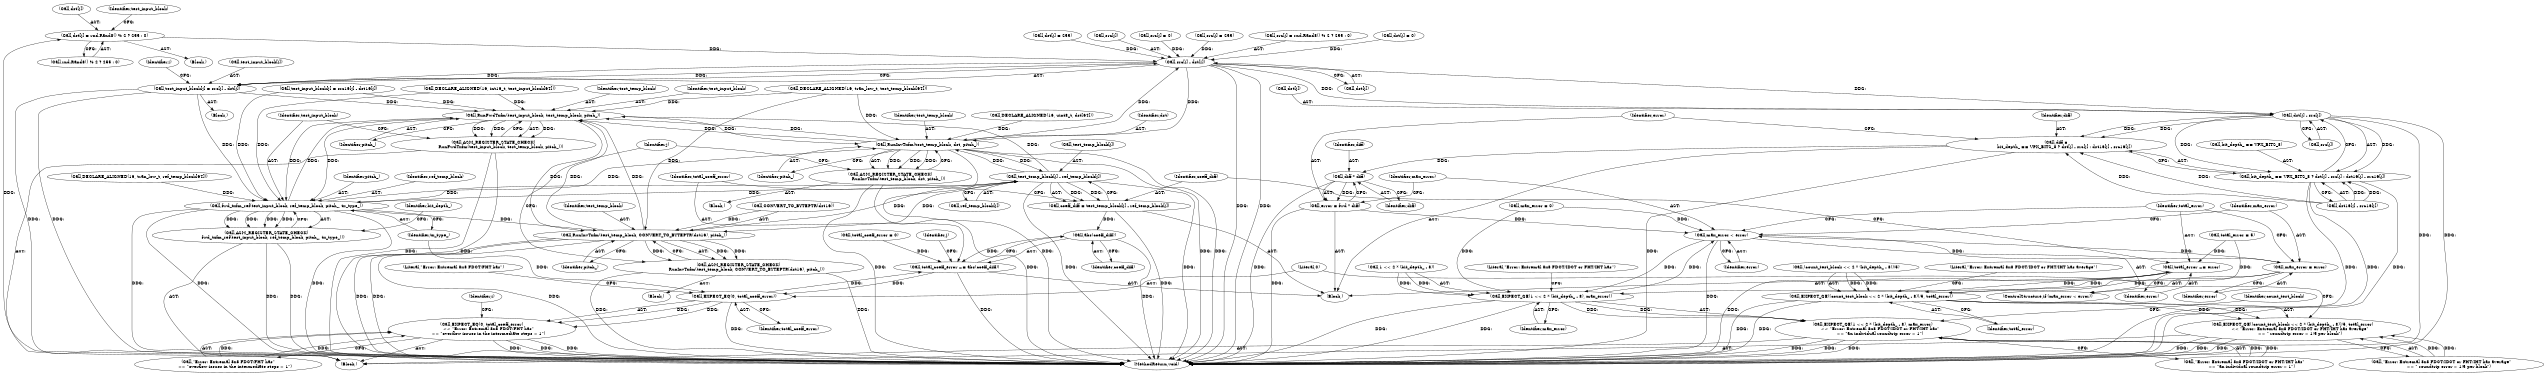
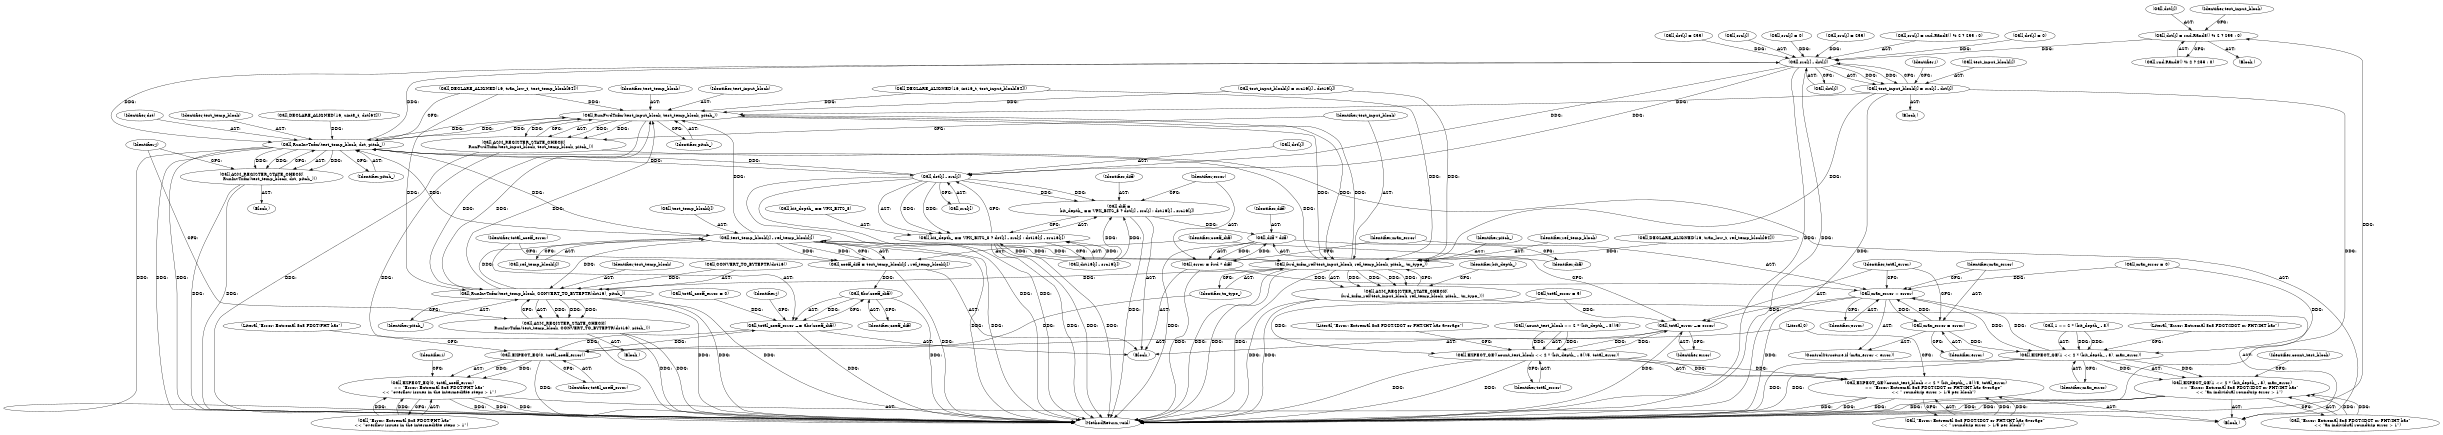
  digraph {
    n1 [label="(Call,dst[j] = rnd.Rand8() % 2 ? 255 : 0)"]
    n2 [label="(Call,src[j] - dst[j])"]
    n3 [label="(Call,rnd.Rand8() % 2 ? 255 : 0)"]
    n4 [label="(Block,)"]
    n5 [label="(MethodReturn,void)"]
    n6 [label="(Call,test_input_block[j] = src[j] - dst[j])"]
    n7 [label="(Call,RunInvTxfm(test_temp_block, dst, pitch_))"]
    n8 [label="(Call,dst[j] - src[j])"]
    n9 [label="(Call,dst[j])"]
    n10 [label="(Call,RunFwdTxfm(test_input_block, test_temp_block, pitch_))"]
    n11 [label="(Call,fwd_txfm_ref(test_input_block, ref_temp_block, pitch_, tx_type_))"]
    n12 [label="(Block,)"]
    n13 [label="(Call,test_temp_block[j] - ref_temp_block[j])"]
    n14 [label="(Call,ASM_REGISTER_STATE_CHECK(\n            RunInvTxfm(test_temp_block, dst, pitch_)))"]
    n15 [label="(Identifier,pitch_)"]
    n16 [label="(Call,diff =\n            bit_depth_ == VPX_BITS_8 ? dst[j] - src[j] : dst16[j] - src16[j])"]
    n17 [label="(Call,bit_depth_ == VPX_BITS_8 ? dst[j] - src[j] : dst16[j] - src16[j])"]
    n18 [label="(Call,src[j])"]
    n19 [label="(Call,ASM_REGISTER_STATE_CHECK(\n           RunFwdTxfm(test_input_block, test_temp_block, pitch_)))"]
    n20 [label="(Call,RunInvTxfm(test_temp_block, CONVERT_TO_BYTEPTR(dst16), pitch_))"]
    n21 [label="(Identifier,pitch_)"]
    n22 [label="(Call,ASM_REGISTER_STATE_CHECK(\n          fwd_txfm_ref(test_input_block, ref_temp_block, pitch_, tx_type_)))"]
    n23 [label="(Identifier,tx_type_)"]
    n24 [label="(Block,)"]
    n25 [label="(Call,ASM_REGISTER_STATE_CHECK(\n            RunInvTxfm(test_temp_block, CONVERT_TO_BYTEPTR(dst16), pitch_)))"]
    n26 [label="(Identifier,pitch_)"]
    n27 [label="(Call,coeff_diff = test_temp_block[j] - ref_temp_block[j])"]
    n28 [label="(Call,ref_temp_block[j])"]
    n29 [label="(Call,EXPECT_EQ(0, total_coeff_error))"]
    n30 [label="(Block,)"]
    n31 [label="(Call,diff * diff)"]
    n32 [label="(Block,)"]
    n33 [label="(Call,dst16[j] - src16[j])"]
    n34 [label="(Call,error = fwd * diff)"]
    n35 [label="(Identifier,diff)"]
    n36 [label="(Call,max_error < error)"]
    n37 [label="(Call,max_error = error)"]
    n38 [label="(Call,EXPECT_GE(1 << 2 * (bit_depth_ - 8), max_error))"]
    n39 [label="(Call,total_error += error)"]
    n40 [label="(Identifier,error)"]
    n41 [label="(ControlStructure,if (max_error < error))"]
    n42 [label="(Identifier,error)"]
    n43 [label="(Call,EXPECT_GE(1 << 2 * (bit_depth_ - 8), max_error)\n           << \"Error: Extremal 8x8 FDCT/IDCT or FHT/IHT has\"\n           << \"an individual roundtrip error > 1\")"]
    n44 [label="(Identifier,max_error)"]
    n45 [label="(Call,EXPECT_GE((count_test_block << 2 * (bit_depth_ - 8))/5, total_error))"]
    n46 [label="(Identifier,error)"]
    n47 [label="(Call,\"Error: Extremal 8x8 FDCT/IDCT or FHT/IHT has\"\n           << \"an individual roundtrip error > 1\")"]
    n48 [label="(Call,EXPECT_GE((count_test_block << 2 * (bit_depth_ - 8))/5, total_error)\n           << \"Error: Extremal 8x8 FDCT/IDCT or FHT/IHT has average\"\n           << \" roundtrip error > 1/5 per block\")"]
    n49 [label="(Identifier,total_error)"]
    n50 [label="(Call,\"Error: Extremal 8x8 FDCT/IDCT or FHT/IHT has average\"\n           << \" roundtrip error > 1/5 per block\")"]
    n51 [label="(Call,abs(coeff_diff))"]
    n52 [label="(Block,)"]
    n53 [label="(Call,total_coeff_error += abs(coeff_diff))"]
    n54 [label="(Identifier,coeff_diff)"]
    n55 [label="(Call,EXPECT_EQ(0, total_coeff_error)\n          << \"Error: Extremal 8x8 FDCT/FHT has\"\n          << \"overflow issues in the intermediate steps > 1\")"]
    n56 [label="(Identifier,total_coeff_error)"]
    n57 [label="(Call,\"Error: Extremal 8x8 FDCT/FHT has\"\n          << \"overflow issues in the intermediate steps > 1\")"]
    n58 [label="(Identifier,j)"]
    n59 [label="(Call,1 << 2 * (bit_depth_ - 8))"]
    n60 [label="(Call,total_coeff_error = 0)"]
    n61 [label="(Identifier,count_test_block)"]
    n62 [label="(Call,src[j] = 0)"]
    n63 [label="(Call,src[j] = 255)"]
    n64 [label="(Identifier,j)"]
    n65 [label="(Identifier,dst)"]
    n66 [label="(Call,src[j] = rnd.Rand8() % 2 ? 255 : 0)"]
    n67 [label="(Call,CONVERT_TO_BYTEPTR(dst16))"]
    n68 [label="(Call,test_input_block[j] = src16[j] - dst16[j])"]
    n69 [label="(Call,bit_depth_ == VPX_BITS_8)"]
    n70 [label="(Call,max_error = 0)"]
    n71 [label="(Identifier,error)"]
    n72 [label="(Literal,\"Error: Extremal 8x8 FDCT/IDCT or FHT/IHT has\")"]
    n73 [label="(Literal,\"Error: Extremal 8x8 FDCT/IDCT or FHT/IHT has average\")"]
    n74 [label="(Identifier,test_temp_block)"]
    n75 [label="(Identifier,i)"]
    n76 [label="(Call,dst[j] = 0)"]
    n77 [label="(Identifier,total_coeff_error)"]
    n78 [label="(Identifier,diff)"]
    n79 [label="(Call,dst[j])"]
    n80 [label="(Identifier,test_temp_block)"]
    n81 [label="(Call,test_temp_block[j])"]
    n82 [label="(Identifier,pitch_)"]
    n83 [label="(Identifier,max_error)"]
    n84 [label="(Call,DECLARE_ALIGNED(16, int16_t, test_input_block[64]))"]
    n85 [label="(Identifier,diff)"]
    n86 [label="(Call,DECLARE_ALIGNED(16, uint8_t, dst[64]))"]
    n87 [label="(Identifier,bit_depth_)"]
    n88 [label="(Identifier,coeff_diff)"]
    n89 [label="(Identifier,test_temp_block)"]
    n90 [label="(Call,dst[j] = 255)"]
    n91 [label="(Call,(count_test_block << 2 * (bit_depth_ - 8))/5)"]
    n92 [label="(Call,DECLARE_ALIGNED(16, tran_low_t, test_temp_block[64]))"]
    n93 [label="(Identifier,test_input_block)"]
    n94 [label="(Identifier,test_input_block)"]
    n95 [label="(Call,dst[j])"]
    n96 [label="(Literal,0)"]
    n97 [label="(Identifier,total_error)"]
    n98 [label="(Call,src[j])"]
    n99 [label="(Identifier,j)"]
    n100 [label="(Identifier,max_error)"]
    n101 [label="(Identifier,ref_temp_block)"]
    n102 [label="(Identifier,test_input_block)"]
    n103 [label="(Call,total_error = 5)"]
    n104 [label="(Call,DECLARE_ALIGNED(16, tran_low_t, ref_temp_block[64]))"]
    n105 [label="(Literal,\"Error: Extremal 8x8 FDCT/FHT has\")"]
    n106 [label="(Call,test_input_block[j])"]
    n1 -> n2 [label="DDG: "]
    n1 -> n3 [label="CFG: "]
    n1 -> n4 [label="AST: "]
    n2 -> n5 [label="DDG: "]
    n2 -> n5 [label="DDG: "]
    n2 -> n6 [label="AST: "]
    n2 -> n6 [label="DDG: "]
    n2 -> n6 [label="DDG: "]
    n2 -> n7 [label="DDG: "]
    n2 -> n8 [label="DDG: "]
    n2 -> n8 [label="DDG: "]
    n2 -> n9 [label="CFG: "]
    n3 -> n1 [label="AST: "]
    n5 -> n1 [label="DDG: "]
    n6 -> n2 [label="CFG: "]
    n6 -> n5 [label="DDG: "]
    n6 -> n5 [label="DDG: "]
    n6 -> n10 [label="DDG: "]
    n6 -> n11 [label="DDG: "]
    n6 -> n12 [label="AST: "]
    n7 -> n2 [label="DDG: "]
    n7 -> n5 [label="DDG: "]
    n7 -> n5 [label="DDG: "]
    n7 -> n5 [label="DDG: "]
+   n7 -> n8 [label="DDG: "]
    n7 -> n10 [label="DDG: "]
    n7 -> n10 [label="DDG: "]
    n7 -> n13 [label="DDG: "]
    n7 -> n14 [label="AST: "]
    n7 -> n14 [label="DDG: "]
    n7 -> n14 [label="DDG: "]
    n7 -> n14 [label="DDG: "]
    n7 -> n15 [label="CFG: "]
    n8 -> n5 [label="DDG: "]
    n8 -> n5 [label="DDG: "]
+   n8 -> n7 [label="DDG: "]
    n8 -> n16 [label="DDG: "]
    n8 -> n16 [label="DDG: "]
    n8 -> n17 [label="AST: "]
    n8 -> n17 [label="DDG: "]
    n8 -> n17 [label="DDG: "]
    n8 -> n18 [label="CFG: "]
    n9 -> n2 [label="AST: "]
    n10 -> n7 [label="DDG: "]
    n10 -> n11 [label="DDG: "]
    n10 -> n11 [label="DDG: "]
    n10 -> n19 [label="AST: "]
    n10 -> n19 [label="DDG: "]
    n10 -> n19 [label="DDG: "]
    n10 -> n19 [label="DDG: "]
    n10 -> n20 [label="DDG: "]
    n10 -> n21 [label="CFG: "]
    n11 -> n5 [label="DDG: "]
    n11 -> n5 [label="DDG: "]
    n11 -> n5 [label="DDG: "]
    n11 -> n7 [label="DDG: "]
    n11 -> n10 [label="DDG: "]
    n11 -> n13 [label="DDG: "]
    n11 -> n20 [label="DDG: "]
    n11 -> n22 [label="AST: "]
    n11 -> n22 [label="DDG: "]
    n11 -> n22 [label="DDG: "]
    n11 -> n22 [label="DDG: "]
    n11 -> n22 [label="DDG: "]
    n11 -> n23 [label="CFG: "]
    n13 -> n5 [label="DDG: "]
    n13 -> n5 [label="DDG: "]
    n13 -> n7 [label="DDG: "]
    n13 -> n10 [label="DDG: "]
    n13 -> n11 [label="DDG: "]
    n13 -> n20 [label="DDG: "]
    n13 -> n27 [label="AST: "]
    n13 -> n27 [label="DDG: "]
    n13 -> n27 [label="DDG: "]
    n13 -> n28 [label="CFG: "]
    n14 -> n5 [label="DDG: "]
    n14 -> n5 [label="DDG: "]
    n14 -> n7 [label="CFG: "]
    n14 -> n30 [label="AST: "]
    n15 -> n7 [label="AST: "]
    n16 -> n5 [label="DDG: "]
    n16 -> n17 [label="CFG: "]
    n16 -> n31 [label="DDG: "]
    n16 -> n32 [label="AST: "]
    n17 -> n5 [label="DDG: "]
    n17 -> n5 [label="DDG: "]
    n17 -> n5 [label="DDG: "]
    n17 -> n8 [label="CFG: "]
    n17 -> n16 [label="AST: "]
    n17 -> n33 [label="CFG: "]
    n18 -> n8 [label="AST: "]
    n19 -> n5 [label="DDG: "]
    n19 -> n5 [label="DDG: "]
    n19 -> n10 [label="CFG: "]
    n19 -> n24 [label="AST: "]
    n20 -> n5 [label="DDG: "]
    n20 -> n5 [label="DDG: "]
    n20 -> n5 [label="DDG: "]
    n20 -> n10 [label="DDG: "]
    n20 -> n10 [label="DDG: "]
    n20 -> n13 [label="DDG: "]
    n20 -> n25 [label="AST: "]
    n20 -> n25 [label="DDG: "]
    n20 -> n25 [label="DDG: "]
    n20 -> n25 [label="DDG: "]
    n20 -> n26 [label="CFG: "]
    n21 -> n10 [label="AST: "]
    n22 -> n5 [label="DDG: "]
    n22 -> n5 [label="DDG: "]
    n22 -> n11 [label="CFG: "]
    n22 -> n24 [label="AST: "]
    n23 -> n11 [label="AST: "]
    n23 -> n29 [label="DDG: "]
    n25 -> n5 [label="DDG: "]
    n25 -> n5 [label="DDG: "]
    n25 -> n20 [label="CFG: "]
    n25 -> n52 [label="AST: "]
    n26 -> n20 [label="AST: "]
    n27 -> n5 [label="DDG: "]
    n27 -> n13 [label="CFG: "]
    n27 -> n32 [label="AST: "]
    n27 -> n51 [label="DDG: "]
    n28 -> n13 [label="AST: "]
    n29 -> n5 [label="DDG: "]
    n29 -> n53 [label="DDG: "]
    n29 -> n55 [label="AST: "]
    n29 -> n55 [label="DDG: "]
    n29 -> n55 [label="DDG: "]
    n29 -> n56 [label="CFG: "]
    n31 -> n5 [label="DDG: "]
    n31 -> n34 [label="AST: "]
    n31 -> n34 [label="DDG: "]
    n31 -> n35 [label="CFG: "]
    n33 -> n16 [label="DDG: "]
    n33 -> n16 [label="DDG: "]
    n33 -> n17 [label="AST: "]
    n33 -> n17 [label="DDG: "]
    n33 -> n17 [label="DDG: "]
    n34 -> n5 [label="DDG: "]
-   n34 -> n31 [label="CFG: "]
+   n34 -> n31 [label="DDG: "]
    n34 -> n32 [label="AST: "]
    n34 -> n36 [label="DDG: "]
    n35 -> n31 [label="AST: "]
    n36 -> n5 [label="DDG: "]
    n36 -> n37 [label="DDG: "]
    n36 -> n38 [label="DDG: "]
+   n36 -> n39 [label="DDG: "]
    n36 -> n40 [label="CFG: "]
    n36 -> n41 [label="AST: "]
    n37 -> n36 [label="DDG: "]
    n37 -> n38 [label="DDG: "]
    n37 -> n41 [label="AST: "]
    n37 -> n42 [label="CFG: "]
    n38 -> n5 [label="DDG: "]
    n38 -> n5 [label="DDG: "]
    n38 -> n36 [label="DDG: "]
    n38 -> n43 [label="AST: "]
    n38 -> n43 [label="DDG: "]
    n38 -> n43 [label="DDG: "]
    n38 -> n44 [label="CFG: "]
    n39 -> n5 [label="DDG: "]
    n39 -> n32 [label="AST: "]
    n39 -> n45 [label="DDG: "]
    n39 -> n46 [label="CFG: "]
    n40 -> n36 [label="AST: "]
    n42 -> n37 [label="AST: "]
    n43 -> n5 [label="DDG: "]
    n43 -> n5 [label="DDG: "]
    n43 -> n5 [label="DDG: "]
    n43 -> n24 [label="AST: "]
    n43 -> n47 [label="CFG: "]
    n44 -> n38 [label="AST: "]
    n45 -> n5 [label="DDG: "]
    n45 -> n5 [label="DDG: "]
    n45 -> n39 [label="DDG: "]
    n45 -> n48 [label="AST: "]
    n45 -> n48 [label="DDG: "]
    n45 -> n48 [label="DDG: "]
    n45 -> n49 [label="CFG: "]
    n46 -> n39 [label="AST: "]
    n47 -> n43 [label="AST: "]
    n47 -> n43 [label="DDG: "]
    n47 -> n43 [label="DDG: "]
    n48 -> n5 [label="DDG: "]
    n48 -> n5 [label="DDG: "]
    n48 -> n5 [label="DDG: "]
    n48 -> n24 [label="AST: "]
    n48 -> n50 [label="CFG: "]
    n49 -> n45 [label="AST: "]
    n50 -> n48 [label="AST: "]
    n50 -> n48 [label="DDG: "]
    n50 -> n48 [label="DDG: "]
    n51 -> n5 [label="DDG: "]
    n51 -> n53 [label="AST: "]
    n51 -> n53 [label="DDG: "]
    n51 -> n54 [label="CFG: "]
    n53 -> n5 [label="DDG: "]
    n53 -> n29 [label="DDG: "]
    n53 -> n32 [label="AST: "]
    n53 -> n51 [label="CFG: "]
    n54 -> n51 [label="AST: "]
    n55 -> n5 [label="DDG: "]
    n55 -> n5 [label="DDG: "]
    n55 -> n5 [label="DDG: "]
    n55 -> n24 [label="AST: "]
    n55 -> n57 [label="CFG: "]
    n56 -> n29 [label="AST: "]
    n57 -> n55 [label="AST: "]
    n57 -> n55 [label="DDG: "]
    n57 -> n55 [label="DDG: "]
    n58 -> n6 [label="CFG: "]
    n59 -> n38 [label="AST: "]
    n59 -> n38 [label="DDG: "]
    n59 -> n38 [label="DDG: "]
    n60 -> n53 [label="DDG: "]
    n61 -> n43 [label="CFG: "]
    n62 -> n2 [label="DDG: "]
    n63 -> n2 [label="DDG: "]
    n64 -> n53 [label="CFG: "]
    n65 -> n7 [label="AST: "]
    n66 -> n2 [label="AST: "]
    n67 -> n20 [label="AST: "]
    n67 -> n20 [label="DDG: "]
    n68 -> n10 [label="DDG: "]
    n68 -> n11 [label="DDG: "]
    n69 -> n17 [label="AST: "]
    n70 -> n36 [label="DDG: "]
    n70 -> n38 [label="DDG: "]
    n71 -> n16 [label="CFG: "]
    n71 -> n34 [label="AST: "]
    n72 -> n38 [label="CFG: "]
    n73 -> n45 [label="CFG: "]
    n74 -> n7 [label="AST: "]
    n75 -> n55 [label="CFG: "]
    n76 -> n2 [label="DDG: "]
    n77 -> n27 [label="CFG: "]
    n77 -> n53 [label="AST: "]
    n78 -> n16 [label="AST: "]
    n79 -> n1 [label="AST: "]
    n80 -> n10 [label="AST: "]
    n81 -> n13 [label="AST: "]
    n82 -> n11 [label="AST: "]
    n83 -> n34 [label="CFG: "]
    n83 -> n36 [label="AST: "]
    n84 -> n10 [label="DDG: "]
    n84 -> n11 [label="DDG: "]
    n85 -> n31 [label="AST: "]
    n86 -> n7 [label="DDG: "]
    n87 -> n22 [label="CFG: "]
    n88 -> n27 [label="AST: "]
    n88 -> n39 [label="CFG: "]
    n89 -> n20 [label="AST: "]
    n90 -> n2 [label="DDG: "]
    n91 -> n45 [label="AST: "]
    n91 -> n45 [label="DDG: "]
    n91 -> n45 [label="DDG: "]
-   n92 -> n7 [label="DDG: "]
+   n92 -> n7 [label="CFG: "]
    n92 -> n10 [label="DDG: "]
    n92 -> n20 [label="DDG: "]
    n93 -> n10 [label="AST: "]
    n94 -> n1 [label="CFG: "]
    n95 -> n8 [label="AST: "]
    n96 -> n29 [label="AST: "]
    n96 -> n48 [label="CFG: "]
    n97 -> n36 [label="CFG: "]
    n97 -> n37 [label="CFG: "]
    n97 -> n39 [label="AST: "]
    n98 -> n2 [label="AST: "]
    n99 -> n14 [label="CFG: "]
    n99 -> n25 [label="CFG: "]
    n100 -> n36 [label="CFG: "]
    n100 -> n37 [label="AST: "]
    n101 -> n11 [label="AST: "]
    n102 -> n11 [label="AST: "]
    n102 -> n19 [label="CFG: "]
    n103 -> n39 [label="DDG: "]
    n103 -> n45 [label="DDG: "]
    n104 -> n11 [label="DDG: "]
    n105 -> n29 [label="CFG: "]
    n106 -> n6 [label="AST: "]
  }
